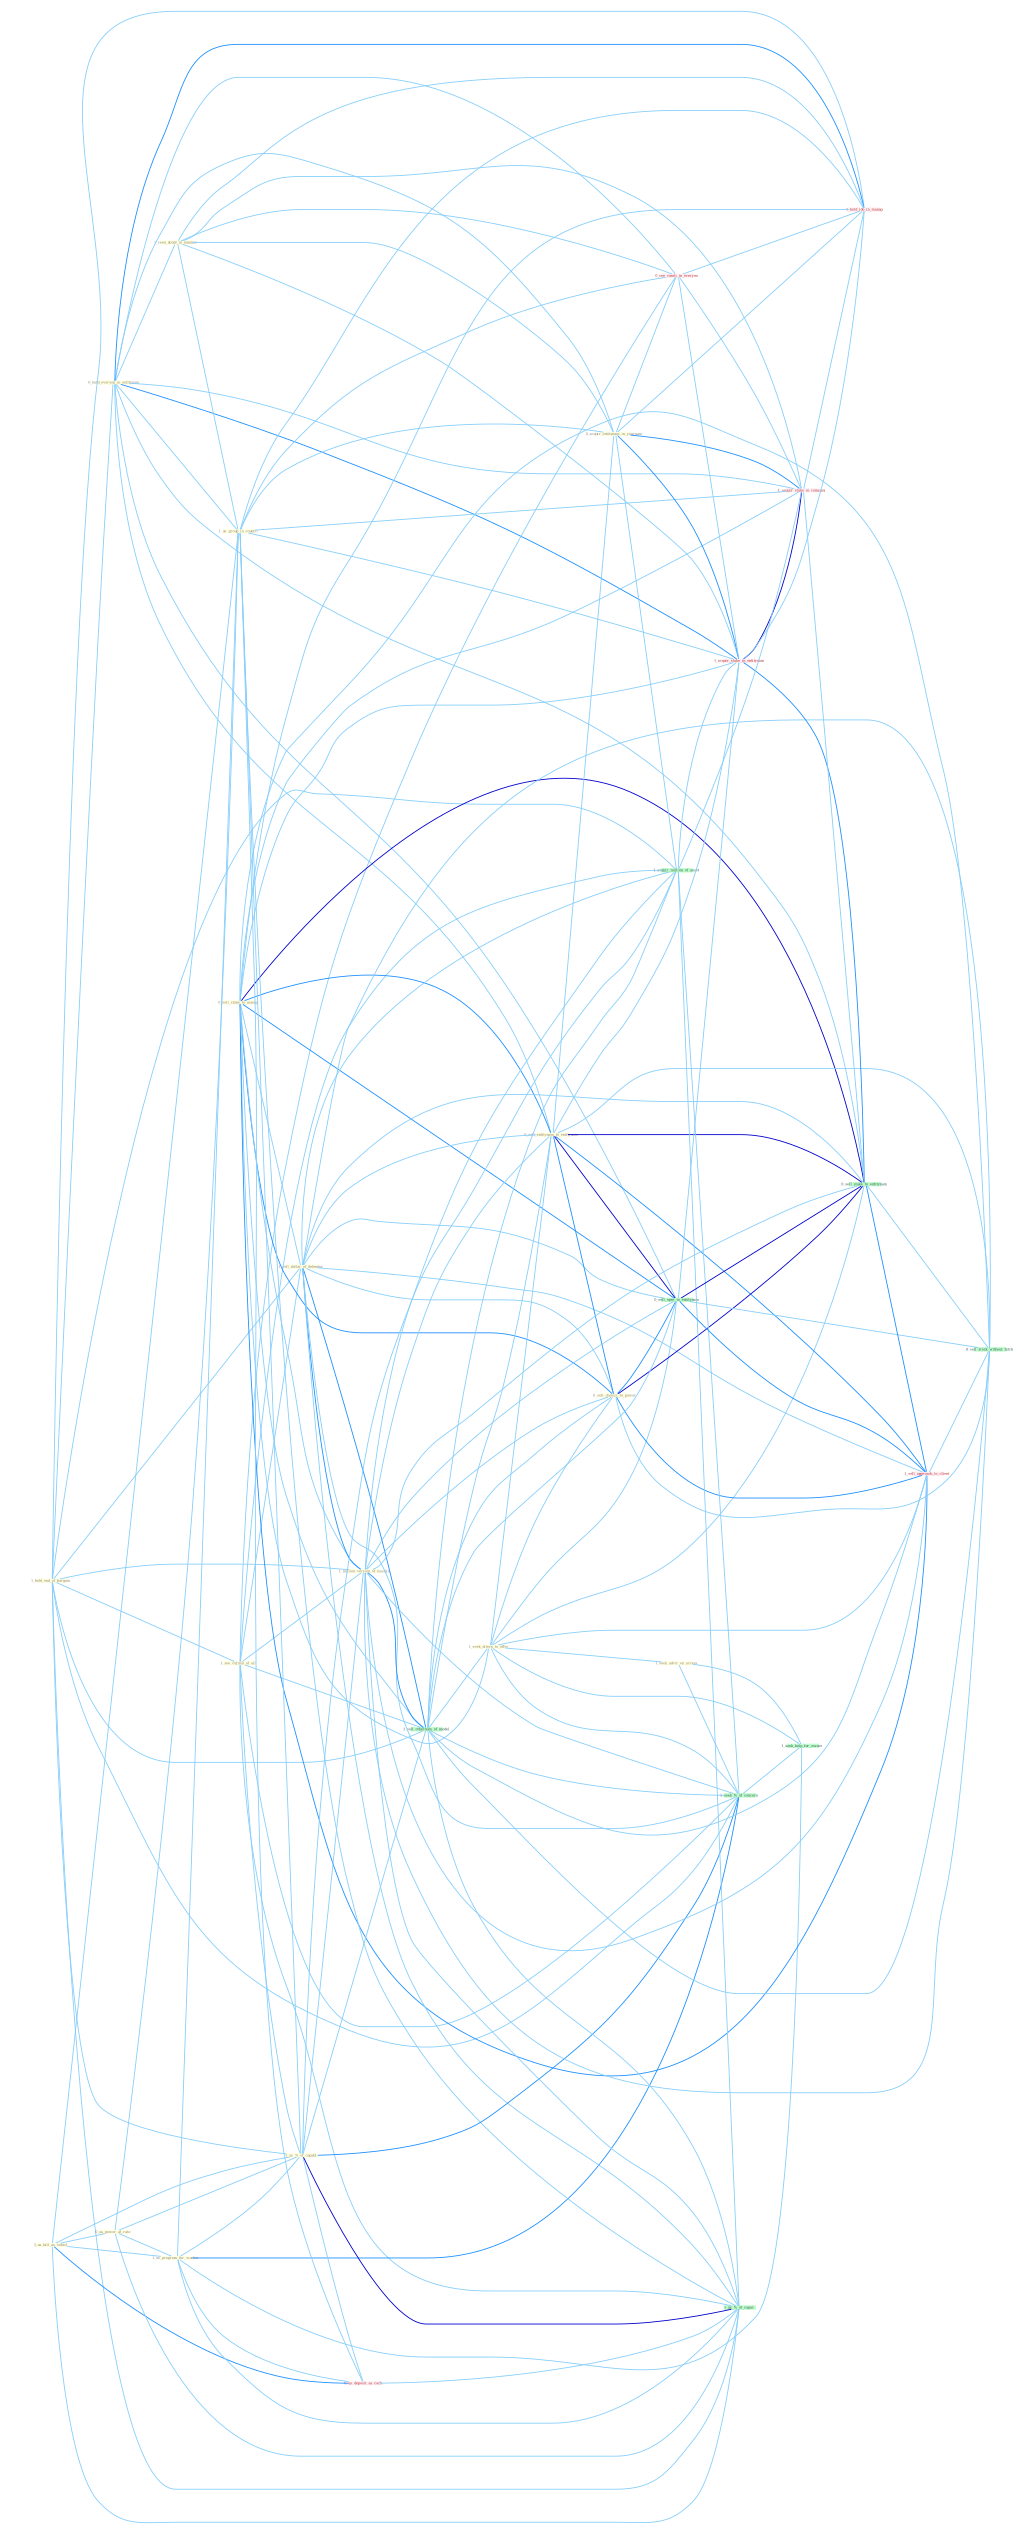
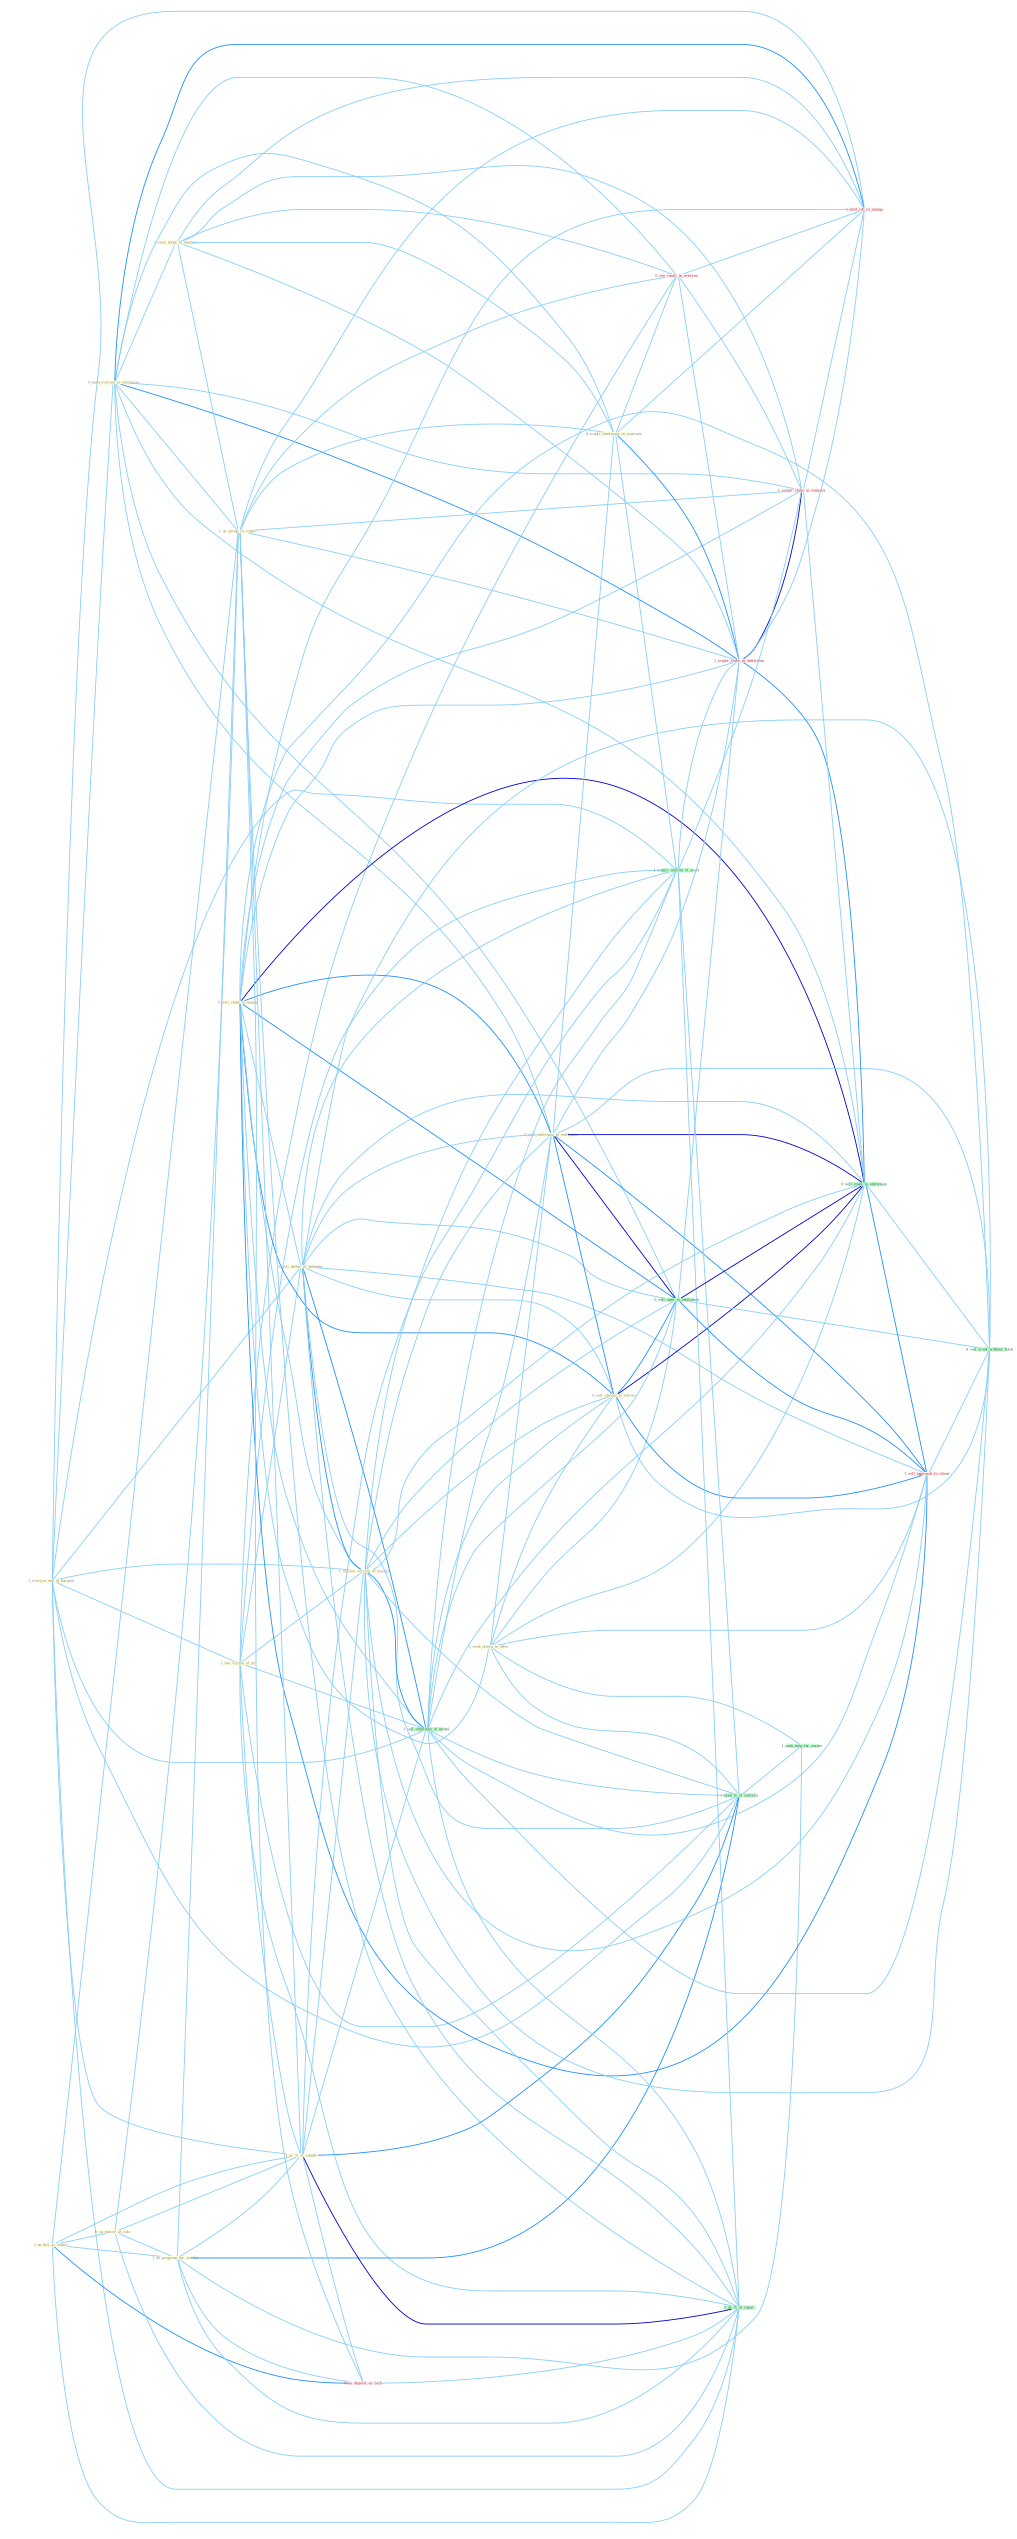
  graph {
    rankdir=LR
    node [color="#ffffe0" fixedsize=true fontcolor="#8b7d6b" fontsize=4 shape=polygon style=filled]
    edge [color="#87cefa" w=1]
-   "1_hold_end_of_bargain " [height=.06 width=.5]
+   "1_hold_end_of_bargain " [height=.06 width=.5 label="1_everyon_end_of_bargain"]
    "0_us_bill_as_vehicl " [height=.06 width=.5]
    n3 [height=.06 label="0_hold_everyon_in_entitynam" width=.5]
    "1_seen_doubl_in_number " [height=.06 width=.5]
    "0_us_power_at_rate " [height=.06 width=.5]
    "1_see_culmin_of_all " [height=.06 width=.5]
    "1_us_program_for_worker " [height=.06 width=.5]
    "0_sell_stake_to_manag " [height=.06 width=.5]
    "1_sell_dollar_of_debentur " [height=.06 width=.5]
    "1_seek_altern_to_offer " [height=.06 width=.5]
    "1_us_group_in_countri " [height=.06 width=.5]
-   "1_seek_advic_on_access " [height=.06 width=.5]
    "1_us_%_of_capabl " [height=.06 width=.5]
    "0_sell_entitynam_to_entitynam " [height=.06 width=.5]
-   "0_sell_chemic_to_factori " [height=.06 width=.5 label="0_sell_chemic_to_power"]
+   "0_sell_chemic_to_factori " [height=.06 width=.5]
    "0_acquir_entitynam_in_yearnum " [height=.06 width=.5]
    n17 [height=.06 label="1_million_version_of_machin" width=.5]
    "0_see_vaniti_in_everyon " [color="#fff0f5" fontcolor="#b22222" height=.06 width=.5]
    "0_us_deposit_as_cach " [color="#fff0f5" fontcolor="#b22222" height=.06 width=.5]
    "1_acquir_stake_in_entitynam " [color="#fff0f5" fontcolor="#b22222" height=.06 width=.5]
    "1_acquir_stake_in_compani " [color="#fff0f5" fontcolor="#b22222" height=.06 width=.5]
    "1_sell_approach_to_client " [color="#fff0f5" fontcolor="#b22222" height=.06 width=.5]
    "1_hold_job_in_manag " [color="#fff0f5" fontcolor="#b22222" height=.06 width=.5]
    "1_sell_othernum_of_model " [color="#BDFCC9" fontcolor="#2f4f4f" height=.06 width=.5]
    "1_acquir_million_of_asset " [color="#BDFCC9" fontcolor="#2f4f4f" height=.06 width=.5]
    "1_us_%_of_capac " [color="#BDFCC9" fontcolor="#2f4f4f" height=.06 width=.5]
    "1_seek_%_of_concern " [color="#BDFCC9" fontcolor="#2f4f4f" height=.06 width=.5]
    "0_sell_oper_to_entitynam " [color="#BDFCC9" fontcolor="#2f4f4f" height=.06 width=.5]
    "0_sell_stake_to_entitynam " [color="#BDFCC9" fontcolor="#2f4f4f" height=.06 width=.5]
    "1_seek_help_for_owner " [color="#BDFCC9" fontcolor="#2f4f4f" height=.06 width=.5]
    "0_sell_stock_without_hitch " [color="#BDFCC9" fontcolor="#2f4f4f" height=.06 width=.5]
    subgraph sub_1 {
      "1_hold_end_of_bargain "
      "0_us_bill_as_vehicl "
      n3
      "1_seen_doubl_in_number "
      "0_us_power_at_rate "
      "1_see_culmin_of_all "
      "1_us_program_for_worker "
      "0_sell_stake_to_manag "
      "1_sell_dollar_of_debentur "
      "1_seek_altern_to_offer "
      "1_us_group_in_countri "
-     "1_seek_advic_on_access "
      "1_us_%_of_capabl "
      "0_sell_entitynam_to_entitynam "
      "0_sell_chemic_to_factori "
      "0_acquir_entitynam_in_yearnum "
      n17
    }
    subgraph sub_2 {
      "0_see_vaniti_in_everyon "
      "0_us_deposit_as_cach "
      "1_acquir_stake_in_entitynam "
      "1_acquir_stake_in_compani "
      "1_sell_approach_to_client "
      "1_hold_job_in_manag "
    }
    "1_hold_end_of_bargain " -- n3
    "1_hold_end_of_bargain " -- "1_see_culmin_of_all "
    "1_hold_end_of_bargain " -- "1_sell_dollar_of_debentur "
    "1_hold_end_of_bargain " -- "1_us_%_of_capabl "
    "1_hold_end_of_bargain " -- n17
    "1_hold_end_of_bargain " -- "1_hold_job_in_manag "
    "1_hold_end_of_bargain " -- "1_sell_othernum_of_model "
    "1_hold_end_of_bargain " -- "1_acquir_million_of_asset "
    "1_hold_end_of_bargain " -- "1_us_%_of_capac "
    "1_hold_end_of_bargain " -- "1_seek_%_of_concern "
    "0_us_bill_as_vehicl " -- "0_us_power_at_rate "
    "0_us_bill_as_vehicl " -- "1_us_program_for_worker "
    "0_us_bill_as_vehicl " -- "1_us_group_in_countri "
    "0_us_bill_as_vehicl " -- "1_us_%_of_capabl "
    "0_us_bill_as_vehicl " -- "0_us_deposit_as_cach " [color="#1e90ff" w=2]
    "0_us_bill_as_vehicl " -- "1_us_%_of_capac "
    n3 -- "1_seen_doubl_in_number "
    n3 -- "1_us_group_in_countri "
    n3 -- "0_sell_entitynam_to_entitynam "
    n3 -- "0_acquir_entitynam_in_yearnum "
    n3 -- "0_see_vaniti_in_everyon "
    n3 -- "1_acquir_stake_in_entitynam " [color="#1e90ff" w=2]
    n3 -- "1_acquir_stake_in_compani "
    n3 -- "1_hold_job_in_manag " [color="#1e90ff" w=2]
    n3 -- "0_sell_oper_to_entitynam "
    n3 -- "0_sell_stake_to_entitynam "
    "1_seen_doubl_in_number " -- "1_us_group_in_countri "
    "1_seen_doubl_in_number " -- "0_acquir_entitynam_in_yearnum "
    "1_seen_doubl_in_number " -- "0_see_vaniti_in_everyon "
    "1_seen_doubl_in_number " -- "1_acquir_stake_in_entitynam "
    "1_seen_doubl_in_number " -- "1_acquir_stake_in_compani "
    "1_seen_doubl_in_number " -- "1_hold_job_in_manag "
    "0_us_power_at_rate " -- "1_us_program_for_worker "
    "0_us_power_at_rate " -- "1_us_group_in_countri "
    "0_us_power_at_rate " -- "1_us_%_of_capabl "
    "0_us_power_at_rate " -- "1_us_%_of_capac "
    "1_see_culmin_of_all " -- "1_sell_dollar_of_debentur "
    "1_see_culmin_of_all " -- "1_us_%_of_capabl "
    "1_see_culmin_of_all " -- n17
    "1_see_culmin_of_all " -- "0_see_vaniti_in_everyon "
    "1_see_culmin_of_all " -- "1_sell_othernum_of_model "
    "1_see_culmin_of_all " -- "1_acquir_million_of_asset "
    "1_see_culmin_of_all " -- "1_us_%_of_capac "
    "1_see_culmin_of_all " -- "1_seek_%_of_concern "
    "1_us_program_for_worker " -- "1_us_group_in_countri "
    "1_us_program_for_worker " -- "1_us_%_of_capabl "
    "1_us_program_for_worker " -- "0_us_deposit_as_cach "
    "1_us_program_for_worker " -- "1_us_%_of_capac "
    "1_us_program_for_worker " -- "1_seek_%_of_concern " [color="#1e90ff" w=2]
    "1_us_program_for_worker " -- "1_seek_help_for_owner "
    "0_sell_stake_to_manag " -- "1_sell_dollar_of_debentur "
    "0_sell_stake_to_manag " -- "1_seek_altern_to_offer "
    "0_sell_stake_to_manag " -- "0_sell_entitynam_to_entitynam " [color="#1e90ff" w=2]
    "0_sell_stake_to_manag " -- "0_sell_chemic_to_factori " [color="#1e90ff" w=2]
    "0_sell_stake_to_manag " -- n17
    "0_sell_stake_to_manag " -- "1_acquir_stake_in_entitynam "
    "0_sell_stake_to_manag " -- "1_acquir_stake_in_compani "
    "0_sell_stake_to_manag " -- "1_sell_approach_to_client " [color="#1e90ff" w=2]
    "0_sell_stake_to_manag " -- "1_hold_job_in_manag "
    "0_sell_stake_to_manag " -- "1_sell_othernum_of_model "
    "0_sell_stake_to_manag " -- "0_sell_oper_to_entitynam " [color="#1e90ff" w=2]
    "0_sell_stake_to_manag " -- "0_sell_stake_to_entitynam " [color="#0000cd" w=3]
    "0_sell_stake_to_manag " -- "0_sell_stock_without_hitch "
    "1_sell_dollar_of_debentur " -- "0_sell_entitynam_to_entitynam "
    "1_sell_dollar_of_debentur " -- "0_sell_chemic_to_factori "
    "1_sell_dollar_of_debentur " -- n17 [color="#1e90ff" w=2]
    "1_sell_dollar_of_debentur " -- "1_sell_approach_to_client "
    "1_sell_dollar_of_debentur " -- "1_sell_othernum_of_model " [color="#1e90ff" w=2]
    "1_sell_dollar_of_debentur " -- "1_acquir_million_of_asset "
    "1_sell_dollar_of_debentur " -- "1_us_%_of_capac "
    "1_sell_dollar_of_debentur " -- "1_seek_%_of_concern "
    "1_sell_dollar_of_debentur " -- "0_sell_oper_to_entitynam "
    "1_sell_dollar_of_debentur " -- "0_sell_stake_to_entitynam "
    "1_sell_dollar_of_debentur " -- "0_sell_stock_without_hitch "
-   "1_seek_altern_to_offer " -- "1_seek_advic_on_access "
    "1_seek_altern_to_offer " -- "0_sell_entitynam_to_entitynam "
    "1_seek_altern_to_offer " -- "0_sell_chemic_to_factori "
    "1_seek_altern_to_offer " -- "1_sell_approach_to_client "
    "1_seek_altern_to_offer " -- "1_seek_%_of_concern "
    "1_seek_altern_to_offer " -- "0_sell_oper_to_entitynam "
    "1_seek_altern_to_offer " -- "0_sell_stake_to_entitynam "
    "1_seek_altern_to_offer " -- "1_seek_help_for_owner "
    "1_us_group_in_countri " -- "1_us_%_of_capabl "
    "1_us_group_in_countri " -- "0_acquir_entitynam_in_yearnum "
    "1_us_group_in_countri " -- "0_see_vaniti_in_everyon "
    "1_us_group_in_countri " -- "0_us_deposit_as_cach "
    "1_us_group_in_countri " -- "1_acquir_stake_in_entitynam "
    "1_us_group_in_countri " -- "1_acquir_stake_in_compani "
    "1_us_group_in_countri " -- "1_hold_job_in_manag "
    "1_us_group_in_countri " -- "1_us_%_of_capac "
-   "1_seek_advic_on_access " -- "1_seek_%_of_concern "
-   "1_seek_advic_on_access " -- "1_seek_help_for_owner "
    "1_us_%_of_capabl " -- n17
    "1_us_%_of_capabl " -- "0_us_deposit_as_cach "
    "1_us_%_of_capabl " -- "1_sell_othernum_of_model "
    "1_us_%_of_capabl " -- "1_acquir_million_of_asset "
    "1_us_%_of_capabl " -- "1_us_%_of_capac " [color="#0000cd" w=3]
    "1_us_%_of_capabl " -- "1_seek_%_of_concern " [color="#1e90ff" w=2]
    "0_sell_entitynam_to_entitynam " -- "0_sell_chemic_to_factori " [color="#1e90ff" w=2]
    "0_sell_entitynam_to_entitynam " -- "0_acquir_entitynam_in_yearnum "
    "0_sell_entitynam_to_entitynam " -- n17
    "0_sell_entitynam_to_entitynam " -- "1_acquir_stake_in_entitynam "
    "0_sell_entitynam_to_entitynam " -- "1_sell_approach_to_client " [color="#1e90ff" w=2]
    "0_sell_entitynam_to_entitynam " -- "1_sell_othernum_of_model "
    "0_sell_entitynam_to_entitynam " -- "0_sell_oper_to_entitynam " [color="#0000cd" w=3]
    "0_sell_entitynam_to_entitynam " -- "0_sell_stake_to_entitynam " [color="#0000cd" w=3]
    "0_sell_entitynam_to_entitynam " -- "0_sell_stock_without_hitch "
    "0_sell_chemic_to_factori " -- n17
    "0_sell_chemic_to_factori " -- "1_sell_approach_to_client " [color="#1e90ff" w=2]
    "0_sell_chemic_to_factori " -- "1_sell_othernum_of_model "
    "0_sell_chemic_to_factori " -- "0_sell_oper_to_entitynam " [color="#1e90ff" w=2]
    "0_sell_chemic_to_factori " -- "0_sell_stake_to_entitynam " [color="#0000cd" w=2]
    "0_sell_chemic_to_factori " -- "0_sell_stock_without_hitch "
    "0_acquir_entitynam_in_yearnum " -- "0_see_vaniti_in_everyon "
    "0_acquir_entitynam_in_yearnum " -- "1_acquir_stake_in_entitynam " [color="#1e90ff" w=2]
-   "0_acquir_entitynam_in_yearnum " -- "1_acquir_stake_in_compani " [color="#1e90ff" w=2]
    "0_acquir_entitynam_in_yearnum " -- "1_hold_job_in_manag "
    "0_acquir_entitynam_in_yearnum " -- "1_acquir_million_of_asset "
    n17 -- "1_sell_approach_to_client "
    n17 -- "1_sell_othernum_of_model " [color="#1e90ff" w=2]
    n17 -- "1_acquir_million_of_asset "
    n17 -- "1_us_%_of_capac "
    n17 -- "1_seek_%_of_concern "
    n17 -- "0_sell_oper_to_entitynam "
    n17 -- "0_sell_stake_to_entitynam "
    n17 -- "0_sell_stock_without_hitch "
    "0_see_vaniti_in_everyon " -- "1_acquir_stake_in_entitynam "
    "0_see_vaniti_in_everyon " -- "1_acquir_stake_in_compani "
    "0_see_vaniti_in_everyon " -- "1_hold_job_in_manag "
    "0_us_deposit_as_cach " -- "1_us_%_of_capac "
    "1_acquir_stake_in_entitynam " -- "1_acquir_stake_in_compani " [color="#0000cd" w=3]
    "1_acquir_stake_in_entitynam " -- "1_hold_job_in_manag "
    "1_acquir_stake_in_entitynam " -- "0_sell_stake_to_entitynam " [color="#1e90ff" w=2]
    "1_acquir_stake_in_compani " -- "1_hold_job_in_manag "
    "1_acquir_stake_in_compani " -- "0_sell_stake_to_entitynam "
    "1_sell_approach_to_client " -- "0_sell_stock_without_hitch "
    "1_sell_othernum_of_model " -- "1_sell_approach_to_client "
    "1_sell_othernum_of_model " -- "1_acquir_million_of_asset "
    "1_sell_othernum_of_model " -- "1_us_%_of_capac "
    "1_sell_othernum_of_model " -- "1_seek_%_of_concern "
-   "1_sell_othernum_of_model " -- "1_seek_altern_to_offer "
+   "1_sell_othernum_of_model " -- "0_sell_stake_to_entitynam "
    "1_sell_othernum_of_model " -- "0_sell_stock_without_hitch "
    "1_acquir_million_of_asset " -- "1_acquir_stake_in_entitynam "
    "1_acquir_million_of_asset " -- "1_acquir_stake_in_compani "
    "1_acquir_million_of_asset " -- "1_us_%_of_capac "
    "1_acquir_million_of_asset " -- "1_seek_%_of_concern "
    "1_seek_%_of_concern " -- "1_seek_help_for_owner "
    "0_sell_oper_to_entitynam " -- "1_acquir_stake_in_entitynam "
    "0_sell_oper_to_entitynam " -- "1_sell_approach_to_client " [color="#1e90ff" w=2]
    "0_sell_oper_to_entitynam " -- "1_sell_othernum_of_model "
    "0_sell_oper_to_entitynam " -- "0_sell_stake_to_entitynam " [color="#0000cd" w=3]
    "0_sell_oper_to_entitynam " -- "0_sell_stock_without_hitch "
    "0_sell_stake_to_entitynam " -- "1_sell_approach_to_client " [color="#1e90ff" w=2]
    "0_sell_stake_to_entitynam " -- "0_sell_stock_without_hitch "
  }
